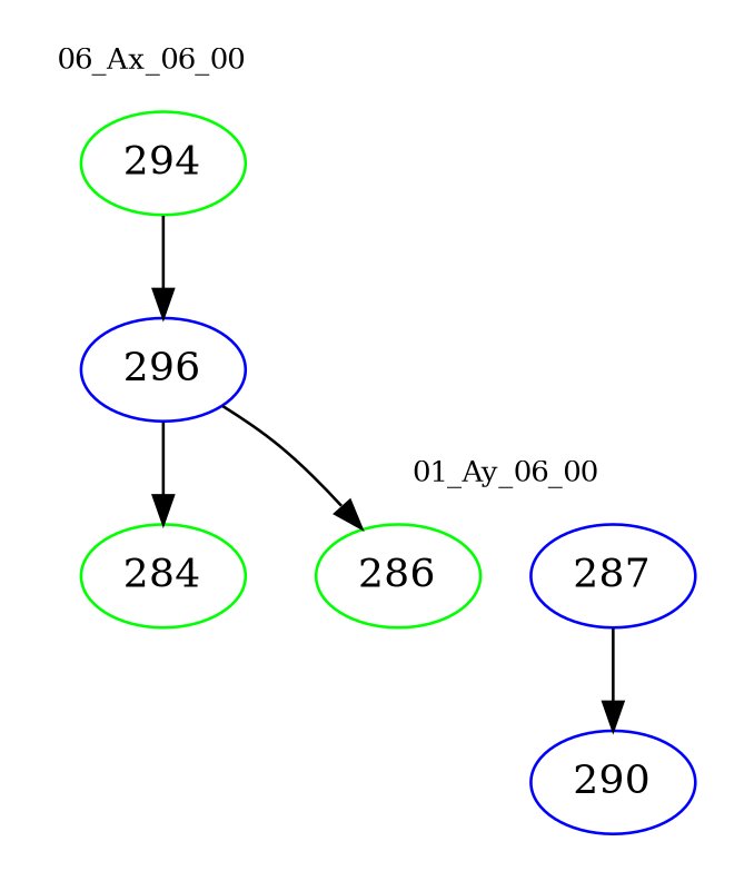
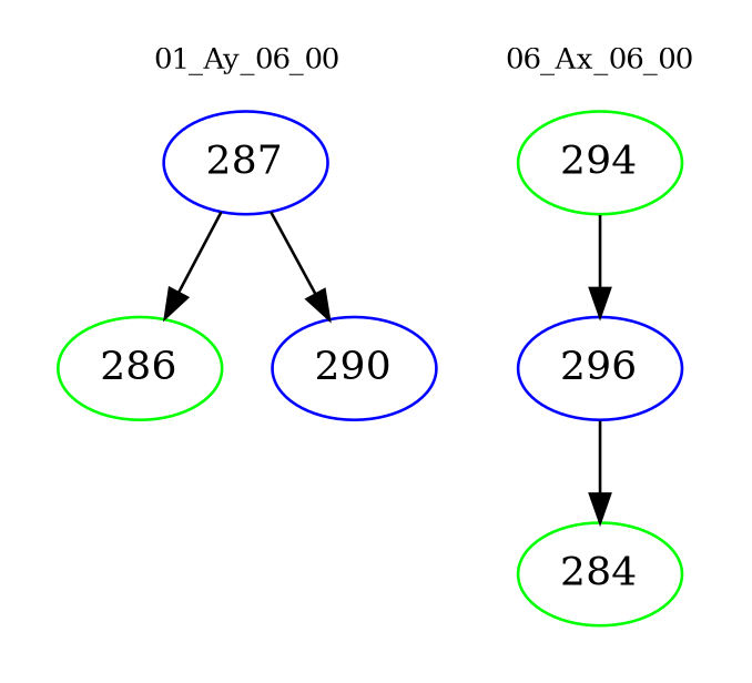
  digraph {
    node [color=blue]
    edge [color=black]
    n1 [label=287]
    n2 [color=green label=286]
    n3 [label=290]
    n4 [color=green label=294]
    n5 [color=green label=284]
    n6 [label=296]
    subgraph cluster_1 {
      color=white
      fontsize=10
      label="01_Ay_06_00"
      n1
      n2
      n3
    }
    subgraph cluster_2 {
      color=white
      fontsize=10
      label="06_Ax_06_00"
      n4
      n5
      n6
    }
-   n6 -> n2
+   n1 -> n2
    n1 -> n3
    n4 -> n6
    n6 -> n5
  }
